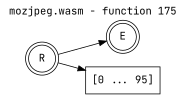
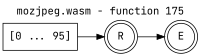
  digraph {
    fontname="JetBrains Mono"
    label="mozjpeg.wasm - function 175"
    labelfontcolor=black
    labelfontname=Helvetica
    labelfontsize=16
    labelloc=t
    rankdir=LR
    node [fontname="JetBrains Mono" shape=doublecircle]
    edge [fontname="JetBrains Mono"]
    R
    E
    n3 [color=black label="[0 ... 95]" shape=box style=solid]
    R -> E
-   R -> n3
+   n3 -> R
  }
